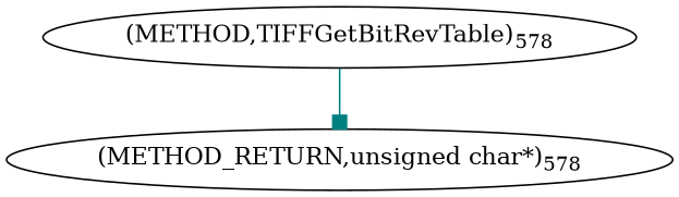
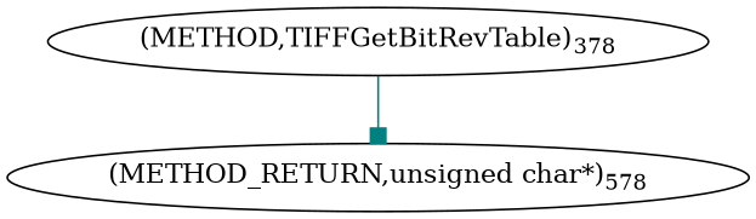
  digraph {
-   n1 [label=<(METHOD,TIFFGetBitRevTable)<SUB>578</SUB>>]
+   n1 [label=<(METHOD,TIFFGetBitRevTable)<SUB>378</SUB>>]
    n2 [label=<(METHOD_RETURN,unsigned char*)<SUB>578</SUB>>]
    n1 -> n2 [color=teal arrowhead=box]
  }
